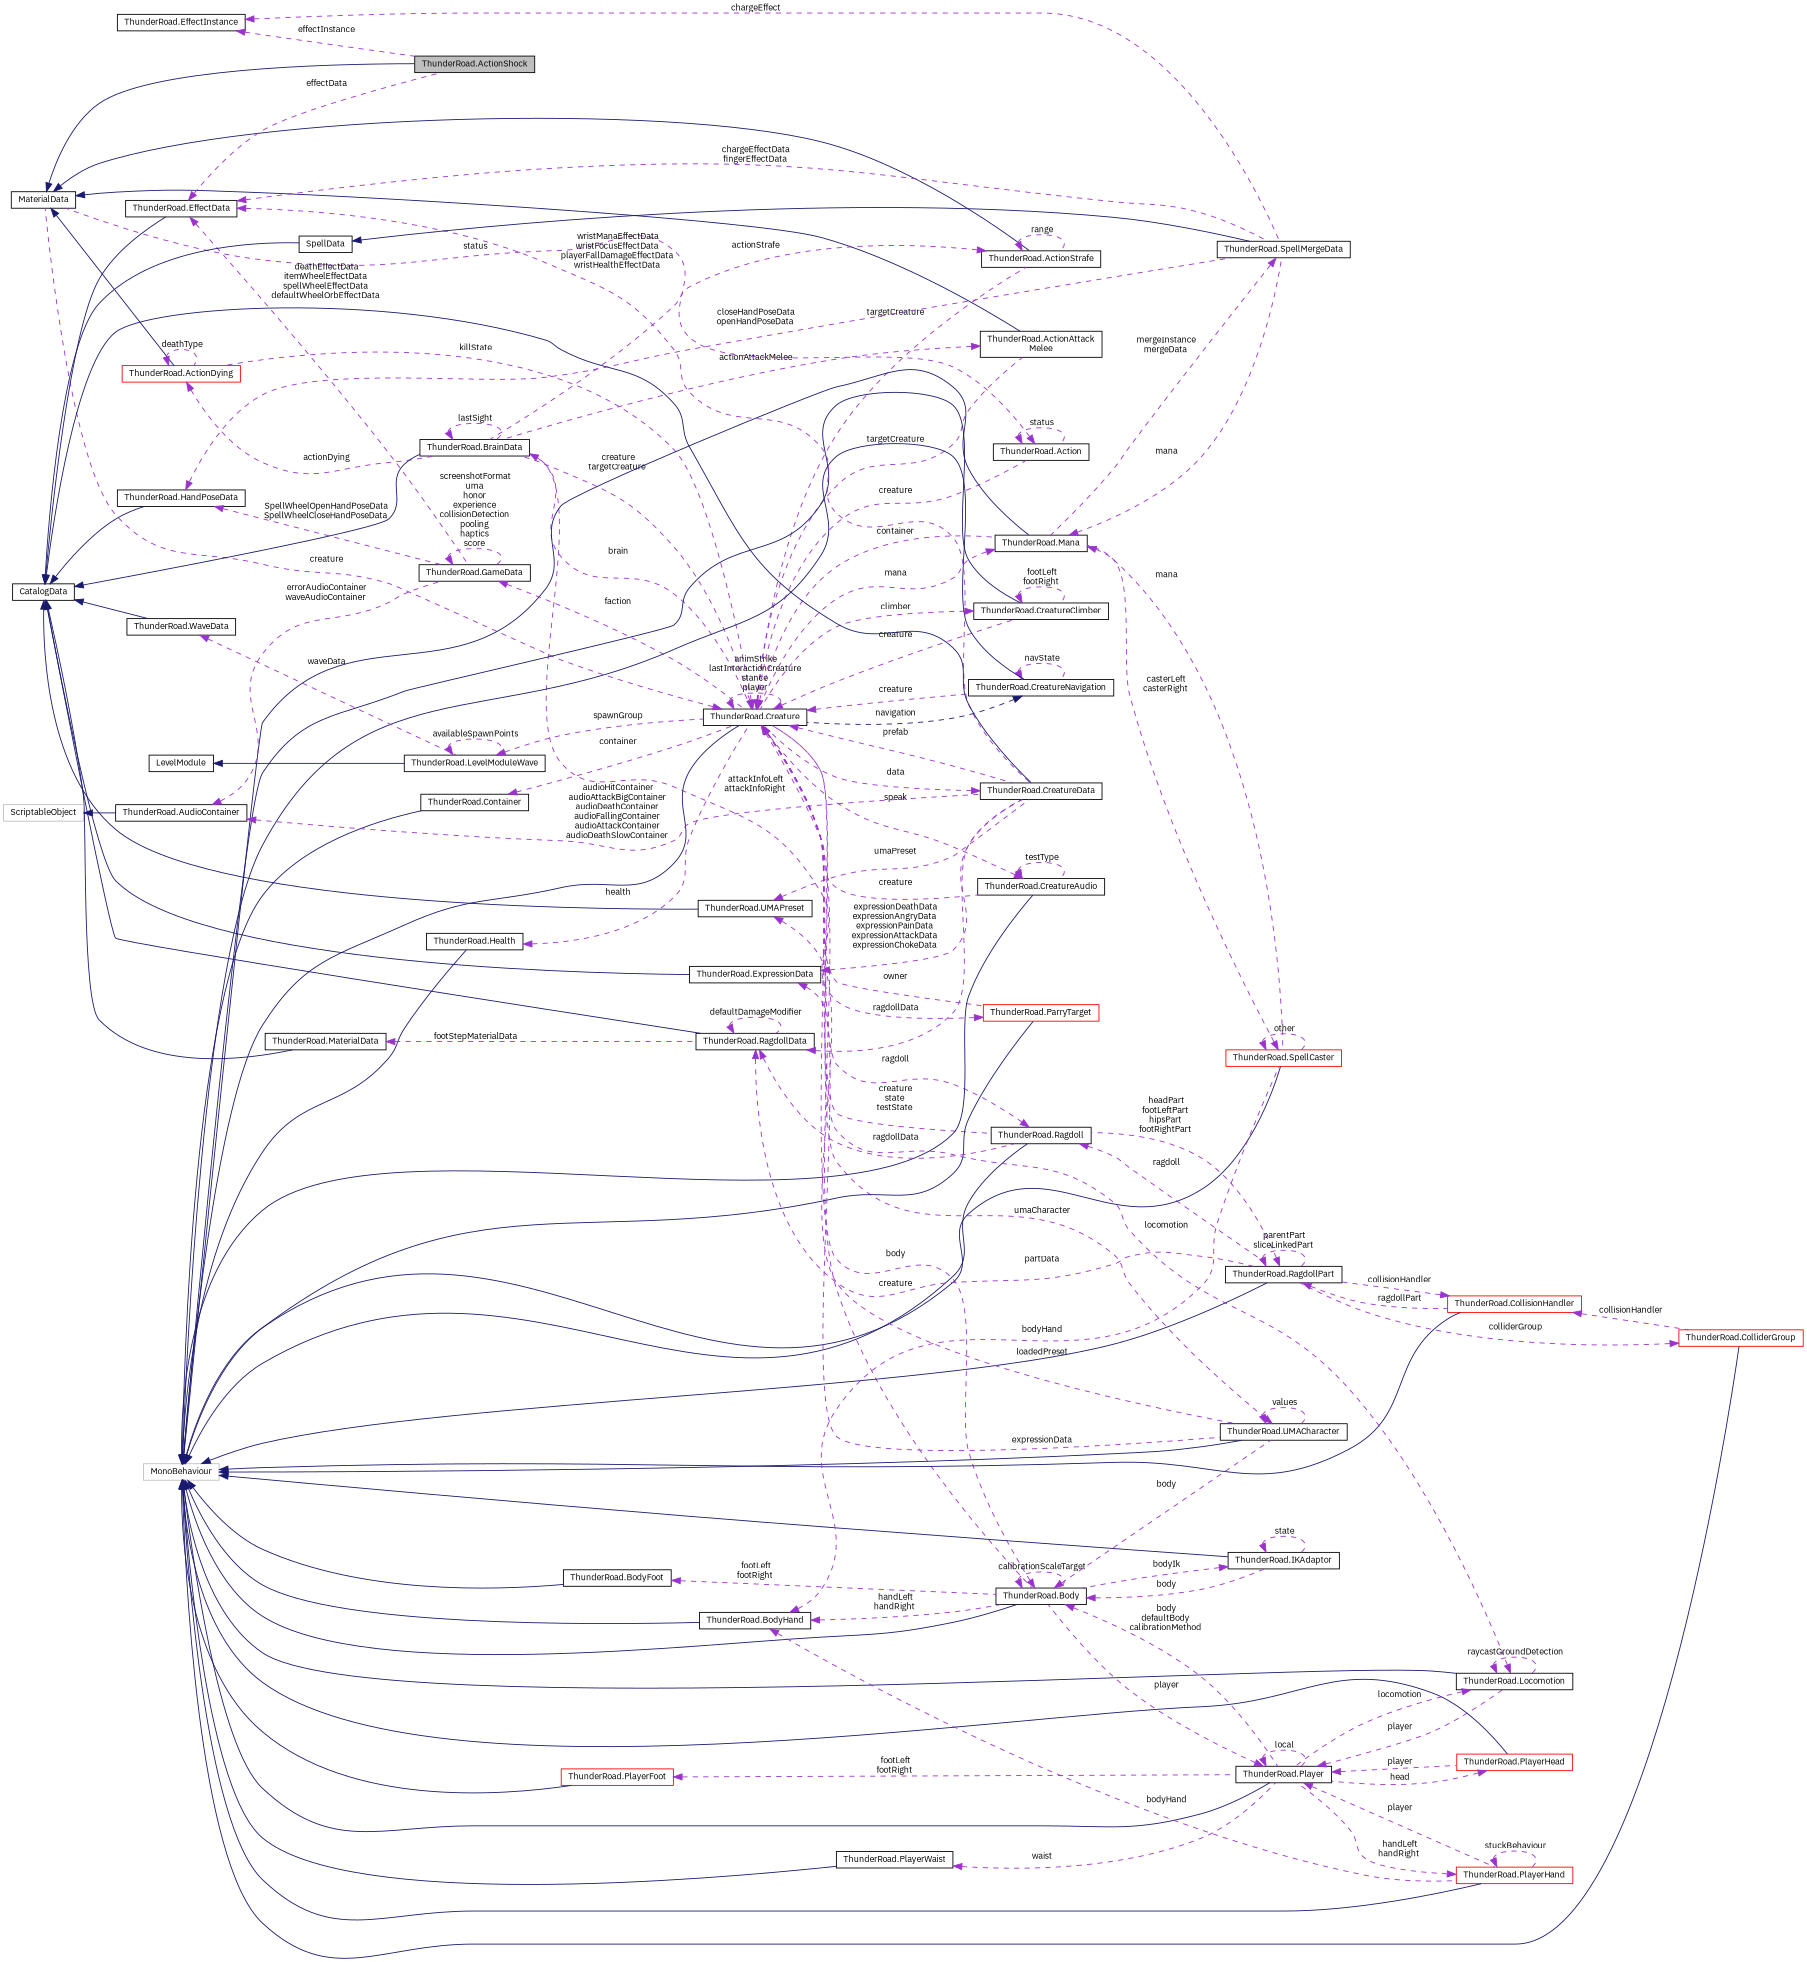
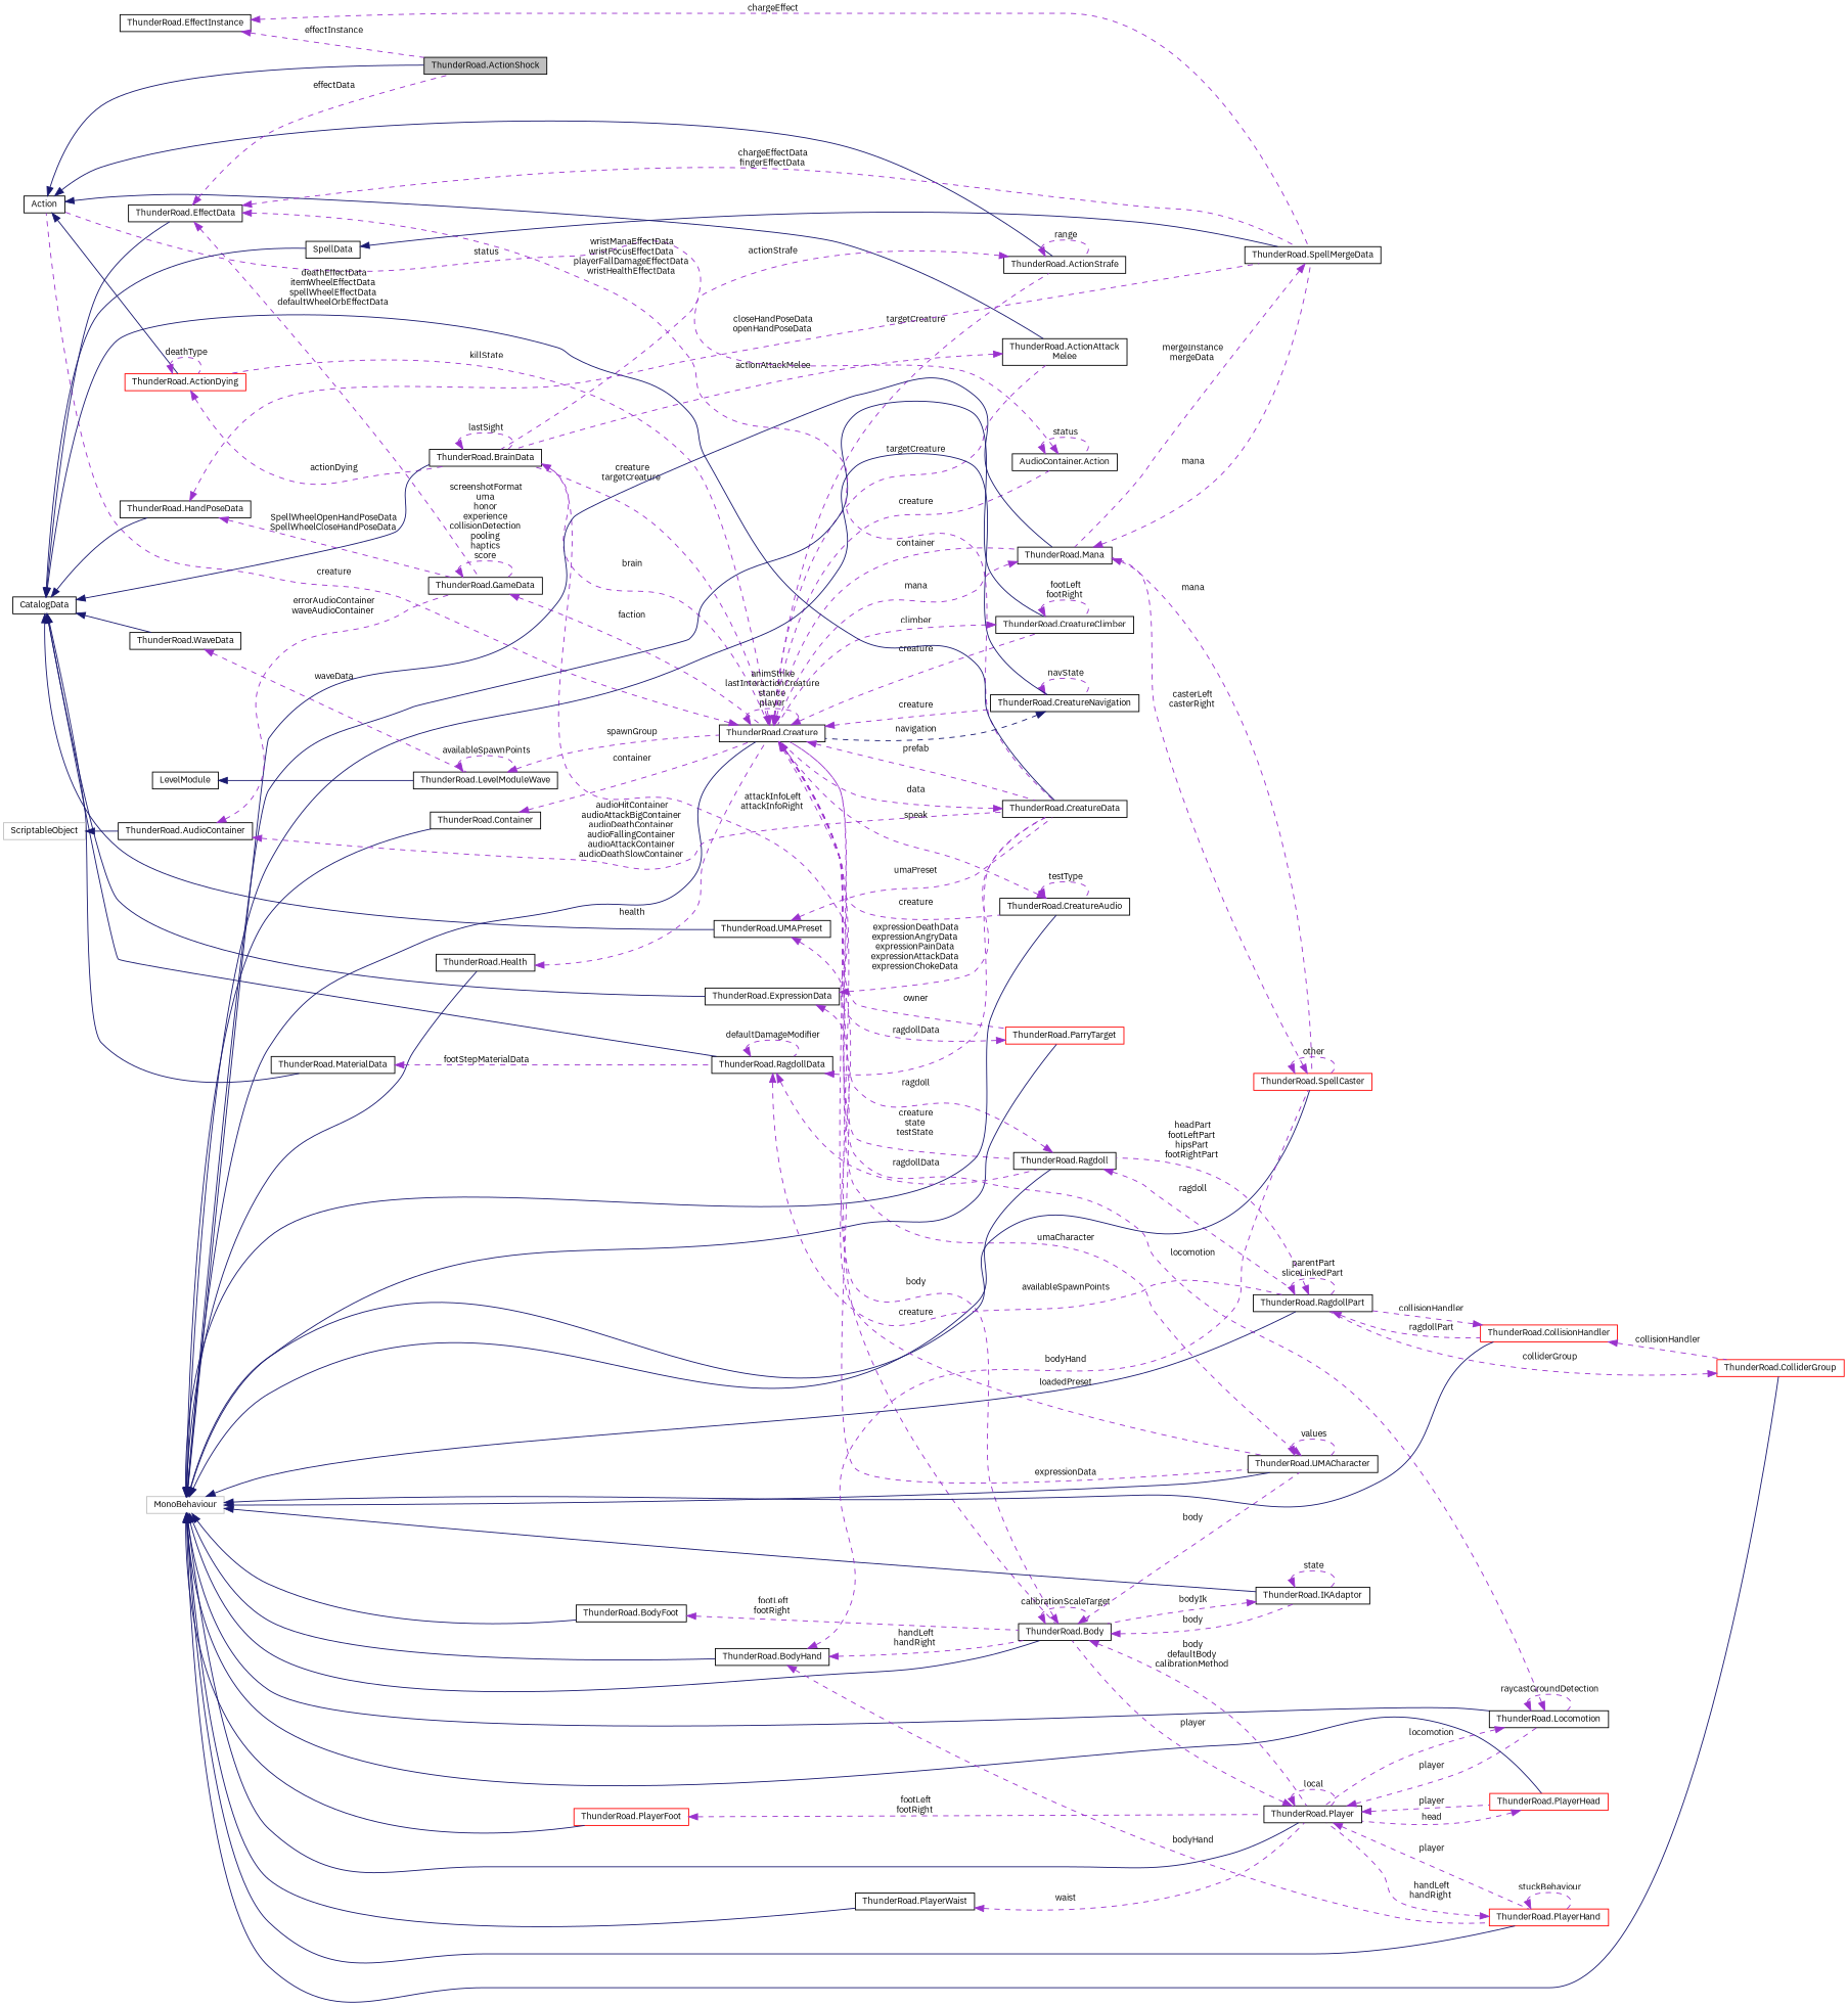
  digraph {
    fontname="IBM Plex Sans"
    rankdir=LR
    node [color=black fillcolor=white fontname="IBM Plex Sans" fontsize=10 shape=record style=filled]
    edge [color=darkorchid3 dir=back fontname="IBM Plex Sans" fontsize=10 labelfontname=Helvetica labelfontsize=10 style=dashed]
    n1 [fillcolor=grey75 fontcolor=black height=0.2 label="ThunderRoad.ActionShock" width=0.4]
-   n2 [height=0.2 label=MaterialData width=0.4]
+   n2 [height=0.2 label=Action width=0.4]
    n3 [color=red height=0.2 label="ThunderRoad.ActionDying" width=0.4]
    n4 [height=0.2 label="ThunderRoad.ActionAttack\lMelee" width=0.4]
    n5 [height=0.2 label="ThunderRoad.ActionStrafe" width=0.4]
    n6 [height=0.2 label="ThunderRoad.BrainData" width=0.4]
    n7 [height=0.2 label="ThunderRoad.Creature" width=0.4]
    n8 [height=0.2 label="ThunderRoad.CreatureClimber" width=0.4]
    n9 [height=0.2 label="ThunderRoad.CreatureData" width=0.4]
    n10 [height=0.2 label="ThunderRoad.Body" width=0.4]
    n11 [height=0.2 label="ThunderRoad.Ragdoll" width=0.4]
    n12 [height=0.2 label="ThunderRoad.CreatureAudio" width=0.4]
    n13 [height=0.2 label="ThunderRoad.Mana" width=0.4]
    n14 [color=red height=0.2 label="ThunderRoad.ParryTarget" width=0.4]
    n15 [height=0.2 label="ThunderRoad.CreatureNavigation" width=0.4]
-   n16 [height=0.2 label="ThunderRoad.Action" width=0.4]
+   n16 [height=0.2 label="AudioContainer.Action" width=0.4]
    n17 [height=0.2 label="ThunderRoad.Player" width=0.4]
    n18 [height=0.2 label="ThunderRoad.IKAdaptor" width=0.4]
    n19 [height=0.2 label="ThunderRoad.UMACharacter" width=0.4]
    n20 [height=0.2 label="ThunderRoad.RagdollPart" width=0.4]
    n21 [color=red height=0.2 label="ThunderRoad.SpellCaster" width=0.4]
    n22 [height=0.2 label="ThunderRoad.SpellMergeData" width=0.4]
    n23 [color=grey75 height=0.2 label=MonoBehaviour width=0.4]
    n24 [height=0.2 label="ThunderRoad.Health" width=0.4]
    n25 [height=0.2 label="ThunderRoad.Locomotion" width=0.4]
    n26 [color=red height=0.2 label="ThunderRoad.PlayerFoot" width=0.4]
    n27 [color=red height=0.2 label="ThunderRoad.PlayerHead" width=0.4]
    n28 [height=0.2 label="ThunderRoad.BodyHand" width=0.4]
    n29 [height=0.2 label="ThunderRoad.BodyFoot" width=0.4]
    n30 [height=0.2 label="ThunderRoad.PlayerWaist" width=0.4]
    n31 [color=red height=0.2 label="ThunderRoad.PlayerHand" width=0.4]
    n32 [color=red height=0.2 label="ThunderRoad.CollisionHandler" width=0.4]
    n33 [color=red height=0.2 label="ThunderRoad.ColliderGroup" width=0.4]
    n34 [height=0.2 label="ThunderRoad.Container" width=0.4]
    n35 [height=0.2 label="ThunderRoad.GameData" width=0.4]
    n36 [height=0.2 label="ThunderRoad.EffectData" width=0.4]
    n37 [height=0.2 label=CatalogData width=0.4]
    n38 [height=0.2 label="ThunderRoad.HandPoseData" width=0.4]
    n39 [height=0.2 label="ThunderRoad.WaveData" width=0.4]
    n40 [height=0.2 label="ThunderRoad.RagdollData" width=0.4]
    n41 [height=0.2 label="ThunderRoad.MaterialData" width=0.4]
    n42 [height=0.2 label="ThunderRoad.UMAPreset" width=0.4]
    n43 [height=0.2 label="ThunderRoad.ExpressionData" width=0.4]
    n44 [height=0.2 label=SpellData width=0.4]
    n45 [height=0.2 label="ThunderRoad.LevelModuleWave" width=0.4]
    n46 [height=0.2 label="ThunderRoad.AudioContainer" width=0.4]
    n47 [color=grey75 height=0.2 label=ScriptableObject width=0.4]
    n48 [height=0.2 label=LevelModule width=0.4]
    n49 [height=0.2 label="ThunderRoad.EffectInstance" width=0.4]
    n2 -> n1 [color=midnightblue style=solid]
    n2 -> n3 [color=midnightblue style=solid]
    n2 -> n4 [color=midnightblue style=solid]
    n2 -> n5 [color=midnightblue style=solid]
    n3 -> n3 [label=" deathType"]
    n3 -> n6 [label=" actionDying"]
    n4 -> n6 [label=" actionAttackMelee"]
    n5 -> n5 [label=" range"]
    n5 -> n6 [label=" actionStrafe"]
    n6 -> n6 [label=" lastSight"]
    n6 -> n7 [label=" brain"]
    n7 -> n2 [label=" creature"]
    n7 -> n3 [label=" killState"]
    n7 -> n4 [label=" targetCreature"]
    n7 -> n5 [label=" targetCreature"]
    n7 -> n6 [label=" creature\ntargetCreature"]
    n7 -> n7 [label=" animStrike\nlastInteractionCreature\nstance\nplayer"]
    n7 -> n8 [label=" creature"]
    n7 -> n9 [label=" prefab"]
    n7 -> n10 [label=" creature"]
    n7 -> n11 [label=" creature\nstate\ntestState"]
    n7 -> n12 [label=" creature"]
    n7 -> n13 [label=" container"]
    n7 -> n14 [label=" owner"]
    n7 -> n15 [label=" creature"]
    n7 -> n16 [label=" creature"]
    n8 -> n7 [label=" climber"]
    n8 -> n8 [label=" footLeft\nfootRight"]
    n9 -> n7 [label=" data"]
    n10 -> n7 [label=" body"]
    n10 -> n10 [label=" calibrationScaleTarget"]
    n10 -> n17 [label=" body\ndefaultBody\ncalibrationMethod"]
    n10 -> n18 [label=" body"]
    n10 -> n19 [label=" body"]
    n11 -> n7 [label=" ragdoll"]
    n11 -> n20 [label=" ragdoll"]
    n12 -> n7 [label=" speak"]
    n12 -> n12 [label=" testType"]
    n13 -> n7 [label=" mana"]
    n13 -> n21 [label=" mana"]
    n13 -> n22 [label=" mana"]
    n14 -> n6 [label=" attackInfoLeft\nattackInfoRight"]
    n15 -> n7 [color=midnightblue label=" navigation"]
    n15 -> n15 [label=" navState"]
    n16 -> n2 [label=" status"]
    n16 -> n16 [label=" status"]
    n17 -> n10 [label=" player"]
    n17 -> n17 [label=" local"]
    n17 -> n25 [label=" player"]
    n17 -> n27 [label=" player"]
    n17 -> n31 [label=" player"]
    n18 -> n10 [label=" bodyIk"]
    n18 -> n18 [label=" state"]
    n19 -> n7 [label=" umaCharacter"]
    n19 -> n19 [label=" values"]
    n20 -> n11 [label=" headPart\nfootLeftPart\nhipsPart\nfootRightPart"]
    n20 -> n20 [label=" parentPart\nsliceLinkedPart"]
    n20 -> n32 [label=" ragdollPart"]
    n21 -> n13 [label=" casterLeft\ncasterRight"]
    n21 -> n21 [label=" other"]
    n22 -> n13 [label=" mergeInstance\nmergeData"]
    n23 -> n7 [color=midnightblue style=solid]
    n23 -> n8 [color=midnightblue style=solid]
    n23 -> n10 [color=midnightblue style=solid]
    n23 -> n11 [color=midnightblue style=solid]
    n23 -> n12 [color=midnightblue style=solid]
    n23 -> n13 [color=midnightblue style=solid]
    n23 -> n14 [color=midnightblue style=solid]
    n23 -> n15 [color=midnightblue style=solid]
    n23 -> n17 [color=midnightblue style=solid]
    n23 -> n18 [color=midnightblue style=solid]
    n23 -> n19 [color=midnightblue style=solid]
    n23 -> n20 [color=midnightblue style=solid]
    n23 -> n21 [color=midnightblue style=solid]
    n23 -> n24 [color=midnightblue style=solid]
    n23 -> n25 [color=midnightblue style=solid]
    n23 -> n26 [color=midnightblue style=solid]
    n23 -> n27 [color=midnightblue style=solid]
    n23 -> n28 [color=midnightblue style=solid]
    n23 -> n29 [color=midnightblue style=solid]
    n23 -> n30 [color=midnightblue style=solid]
    n23 -> n31 [color=midnightblue style=solid]
    n23 -> n32 [color=midnightblue style=solid]
    n23 -> n33 [color=midnightblue style=solid]
    n23 -> n34 [color=midnightblue style=solid]
    n24 -> n7 [label=" health"]
    n25 -> n7 [label=" locomotion"]
    n25 -> n17 [label=" locomotion"]
    n25 -> n25 [label=" raycastGroundDetection"]
    n26 -> n17 [label=" footLeft\nfootRight"]
    n27 -> n17 [label=" head"]
    n28 -> n10 [label=" handLeft\nhandRight"]
    n28 -> n21 [label=" bodyHand"]
    n28 -> n31 [label=" bodyHand"]
    n29 -> n10 [label=" footLeft\nfootRight"]
    n30 -> n17 [label=" waist"]
    n31 -> n17 [label=" handLeft\nhandRight"]
    n31 -> n31 [label=" stuckBehaviour"]
    n32 -> n20 [label=" collisionHandler"]
    n32 -> n33 [label=" collisionHandler"]
    n33 -> n20 [label=" colliderGroup"]
    n34 -> n7 [label=" container"]
    n35 -> n7 [label=" faction"]
    n35 -> n35 [label=" screenshotFormat\numa\nhonor\nexperience\ncollisionDetection\npooling\nhaptics\nscore"]
    n36 -> n1 [label=" effectData"]
    n36 -> n9 [label=" wristManaEffectData\nwristFocusEffectData\nplayerFallDamageEffectData\nwristHealthEffectData"]
    n36 -> n22 [label=" chargeEffectData\nfingerEffectData"]
    n36 -> n35 [label=" deathEffectData\nitemWheelEffectData\nspellWheelEffectData\ndefaultWheelOrbEffectData"]
    n37 -> n6 [color=midnightblue style=solid]
    n37 -> n9 [color=midnightblue style=solid]
    n37 -> n36 [color=midnightblue style=solid]
    n37 -> n38 [color=midnightblue style=solid]
    n37 -> n39 [color=midnightblue style=solid]
    n37 -> n40 [color=midnightblue style=solid]
    n37 -> n41 [color=midnightblue style=solid]
    n37 -> n42 [color=midnightblue style=solid]
    n37 -> n43 [color=midnightblue style=solid]
    n37 -> n44 [color=midnightblue style=solid]
    n38 -> n22 [label=" closeHandPoseData\nopenHandPoseData"]
    n38 -> n35 [label=" SpellWheelOpenHandPoseData\nSpellWheelCloseHandPoseData"]
    n39 -> n45 [label=" waveData"]
    n40 -> n9 [label=" ragdollData"]
    n40 -> n11 [label=" ragdollData"]
-   n40 -> n20 [label=" partData"]
+   n40 -> n20 [label=" availableSpawnPoints"]
    n40 -> n40 [label=" defaultDamageModifier"]
    n41 -> n40 [label=" footStepMaterialData"]
    n42 -> n9 [label=" umaPreset"]
    n42 -> n19 [label=" loadedPreset"]
    n43 -> n9 [label=" expressionDeathData\nexpressionAngryData\nexpressionPainData\nexpressionAttackData\nexpressionChokeData"]
    n43 -> n19 [label=" expressionData"]
    n44 -> n22 [color=midnightblue style=solid]
    n45 -> n7 [label=" spawnGroup"]
    n45 -> n45 [label=" availableSpawnPoints"]
    n46 -> n9 [label=" audioHitContainer\naudioAttackBigContainer\naudioDeathContainer\naudioFallingContainer\naudioAttackContainer\naudioDeathSlowContainer"]
    n46 -> n35 [label=" errorAudioContainer\nwaveAudioContainer"]
    n47 -> n46 [color=midnightblue style=solid]
    n48 -> n45 [color=midnightblue style=solid]
    n49 -> n1 [label=" effectInstance"]
    n49 -> n22 [label=" chargeEffect"]
  }
